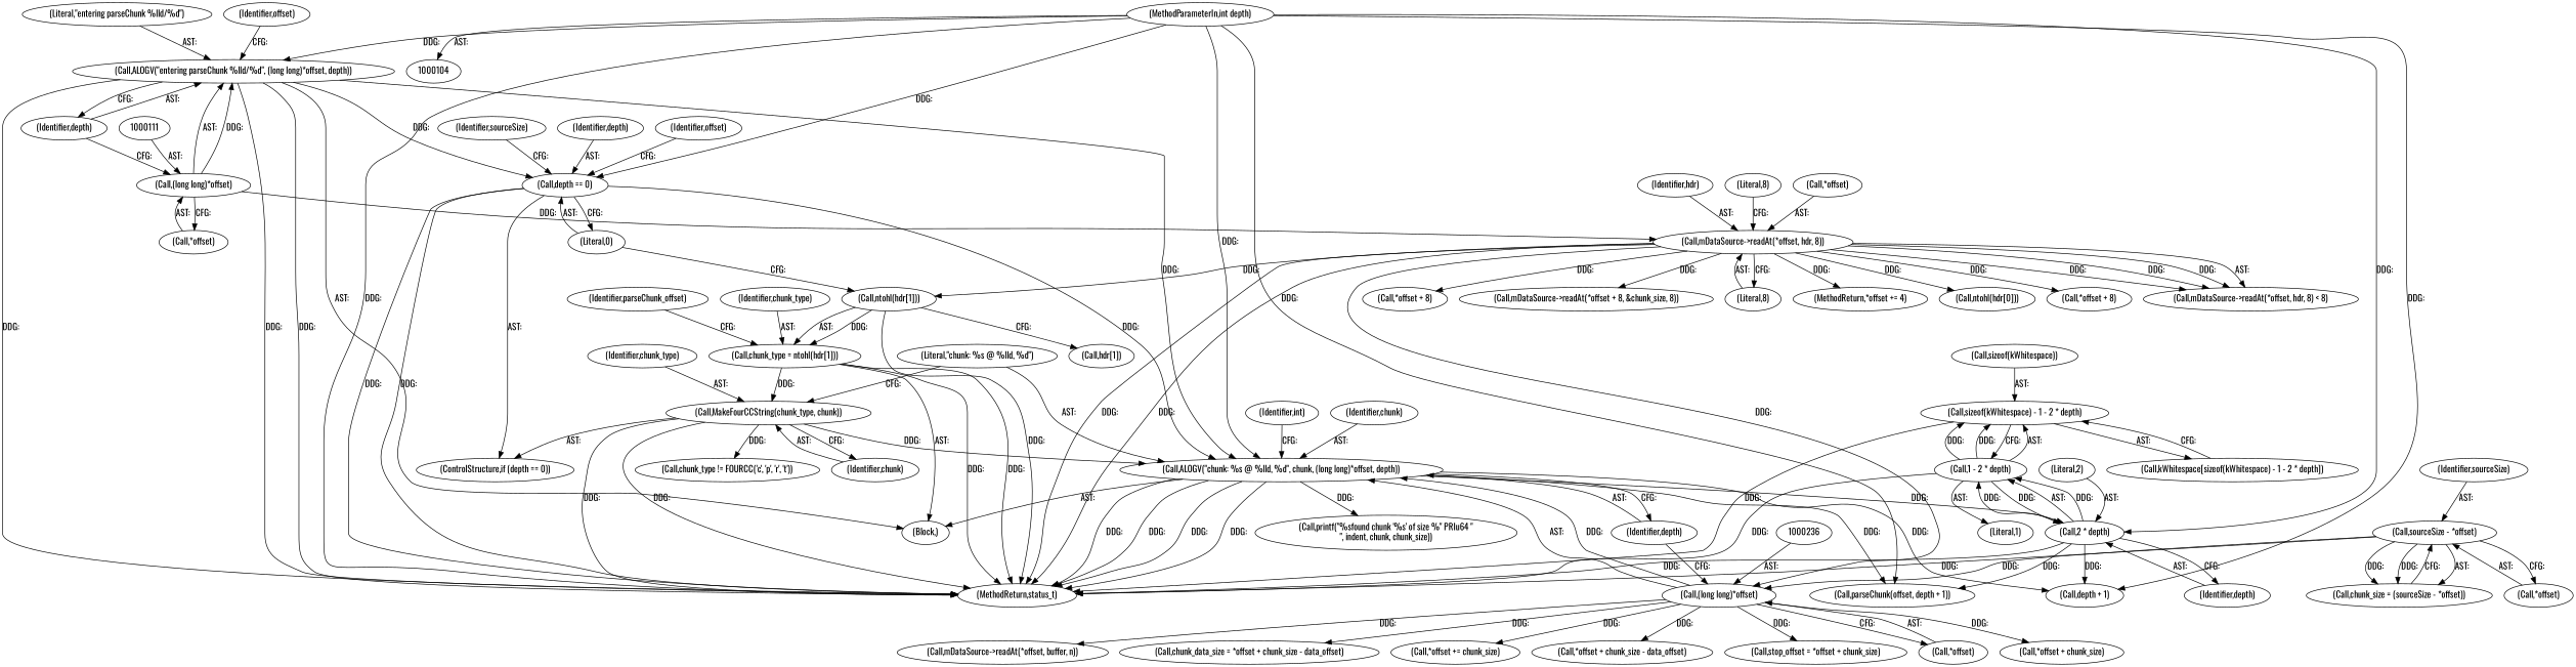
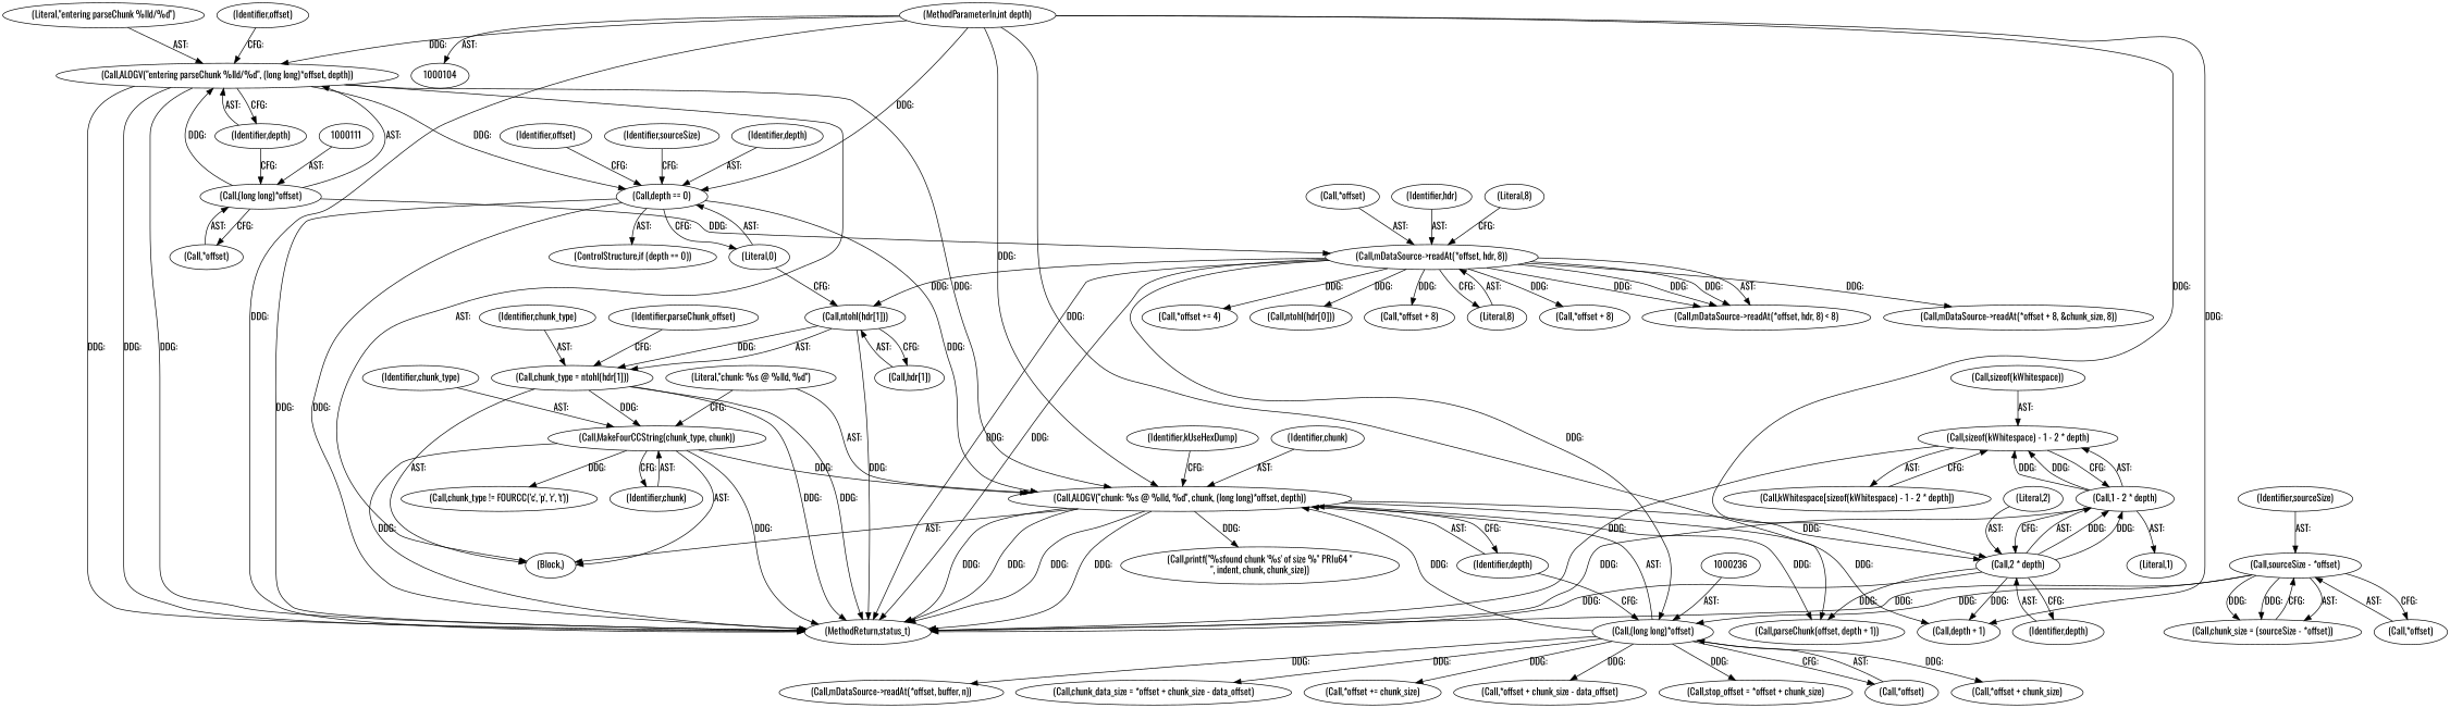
  digraph {
    fontname=Oswald
    node [fontname=Oswald]
    edge [fontname=Oswald]
    n1 [label="(Call,sizeof(kWhitespace) - 1 - 2 * depth)"]
    n2 [label="(Call,1 - 2 * depth)"]
    n3 [label="(MethodReturn,status_t)"]
    n4 [label="(Call,kWhitespace[sizeof(kWhitespace) - 1 - 2 * depth])"]
    n5 [label="(Call,2 * depth)"]
    n6 [label="(Literal,1)"]
    n7 [label="(Call,parseChunk(offset, depth + 1))"]
    n8 [label="(Identifier,depth)"]
    n9 [label="(Call,depth + 1)"]
    n10 [label="(Call,ALOGV(\"chunk: %s @ %lld, %d\", chunk, (long long)*offset, depth))"]
    n11 [label="(Identifier,depth)"]
    n12 [label="(Call,printf(\"%sfound chunk '%s' of size %\" PRIu64 \"\n\", indent, chunk, chunk_size))"]
    n13 [label="(Block,)"]
    n14 [label="(Call,(long long)*offset)"]
    n15 [label="(Call,MakeFourCCString(chunk_type, chunk))"]
    n16 [label="(Call,chunk_type != FOURCC('c', 'p', 'r', 't'))"]
    n17 [label="(Identifier,chunk)"]
    n18 [label="(Call,chunk_type = ntohl(hdr[1]))"]
    n19 [label="(Call,ntohl(hdr[1]))"]
    n20 [label="(Call,hdr[1])"]
    n21 [label="(Call,mDataSource->readAt(*offset, hdr, 8))"]
    n22 [label="(Call,*offset + 8)"]
    n23 [label="(Call,mDataSource->readAt(*offset + 8, &chunk_size, 8))"]
-   n24 [label="(MethodReturn,*offset += 4)"]
+   n24 [label="(Call,*offset += 4)"]
    n25 [label="(Call,ntohl(hdr[0]))"]
    n26 [label="(Call,*offset + 8)"]
    n27 [label="(Call,mDataSource->readAt(*offset, hdr, 8) < 8)"]
    n28 [label="(Literal,8)"]
    n29 [label="(Call,mDataSource->readAt(*offset, buffer, n))"]
    n30 [label="(Call,chunk_data_size = *offset + chunk_size - data_offset)"]
    n31 [label="(Call,*offset += chunk_size)"]
    n32 [label="(Call,*offset + chunk_size - data_offset)"]
    n33 [label="(Call,stop_offset = *offset + chunk_size)"]
    n34 [label="(Call,*offset)"]
    n35 [label="(Call,*offset + chunk_size)"]
    n36 [label="(Call,sourceSize - *offset)"]
    n37 [label="(Call,*offset)"]
    n38 [label="(Call,chunk_size = (sourceSize - *offset))"]
    n39 [label="(Call,(long long)*offset)"]
    n40 [label="(Call,ALOGV(\"entering parseChunk %lld/%d\", (long long)*offset, depth))"]
    n41 [label="(Call,*offset)"]
    n42 [label="(Call,depth == 0)"]
    n43 [label="(Identifier,depth)"]
    n44 [label="(Literal,0)"]
    n45 [label="(ControlStructure,if (depth == 0))"]
    n46 [label="(MethodParameterIn,int depth)"]
    1000104
    n48 [label="(Identifier,parseChunk_offset)"]
-   n49 [label="(Identifier,int)"]
+   n49 [label="(Identifier,kUseHexDump)"]
    n50 [label="(Call,sizeof(kWhitespace))"]
    n51 [label="(Literal,8)"]
    n52 [label="(Identifier,sourceSize)"]
    n53 [label="(Call,*offset)"]
    n54 [label="(Identifier,chunk_type)"]
    n55 [label="(Identifier,offset)"]
    n56 [label="(Identifier,chunk)"]
    n57 [label="(Identifier,sourceSize)"]
    n58 [label="(Literal,2)"]
    n59 [label="(Identifier,depth)"]
    n60 [label="(Literal,\"chunk: %s @ %lld, %d\")"]
    n61 [label="(Identifier,hdr)"]
    n62 [label="(Literal,\"entering parseChunk %lld/%d\")"]
    n63 [label="(Identifier,offset)"]
    n64 [label="(Identifier,chunk_type)"]
    1000111
    1000236
    n1 -> n2 [label="CFG: "]
    n1 -> n3 [label="DDG: "]
    n1 -> n4 [label="AST: "]
    n2 -> n1 [label="AST: "]
    n2 -> n1 [label="DDG: "]
    n2 -> n1 [label="DDG: "]
    n2 -> n3 [label="DDG: "]
-   n2 -> n5 [label="DDG: "]
+   n2 -> n5 [label="CFG: "]
    n2 -> n6 [label="AST: "]
    n4 -> n1 [label="CFG: "]
    n5 -> n2 [label="AST: "]
    n5 -> n2 [label="DDG: "]
    n5 -> n2 [label="DDG: "]
    n5 -> n3 [label="DDG: "]
    n5 -> n7 [label="DDG: "]
    n5 -> n8 [label="CFG: "]
    n5 -> n9 [label="DDG: "]
    n8 -> n5 [label="AST: "]
    n10 -> n3 [label="DDG: "]
    n10 -> n3 [label="DDG: "]
    n10 -> n3 [label="DDG: "]
    n10 -> n3 [label="DDG: "]
    n10 -> n5 [label="DDG: "]
    n10 -> n7 [label="DDG: "]
    n10 -> n9 [label="DDG: "]
    n10 -> n11 [label="CFG: "]
    n10 -> n12 [label="DDG: "]
    n10 -> n13 [label="AST: "]
    n11 -> n10 [label="AST: "]
    n11 -> n14 [label="CFG: "]
    n14 -> n10 [label="AST: "]
    n14 -> n10 [label="DDG: "]
    n14 -> n29 [label="DDG: "]
    n14 -> n30 [label="DDG: "]
    n14 -> n31 [label="DDG: "]
    n14 -> n32 [label="DDG: "]
    n14 -> n33 [label="DDG: "]
    n14 -> n34 [label="CFG: "]
    n14 -> n35 [label="DDG: "]
    n15 -> n3 [label="DDG: "]
    n15 -> n3 [label="DDG: "]
    n15 -> n10 [label="DDG: "]
-   n15 -> n45 [label="AST: "]
+   n15 -> n13 [label="AST: "]
    n15 -> n16 [label="DDG: "]
    n15 -> n17 [label="CFG: "]
    n17 -> n15 [label="AST: "]
    n18 -> n3 [label="DDG: "]
    n18 -> n3 [label="DDG: "]
    n18 -> n13 [label="AST: "]
    n18 -> n15 [label="DDG: "]
    n19 -> n3 [label="DDG: "]
    n19 -> n18 [label="AST: "]
    n19 -> n18 [label="DDG: "]
    n19 -> n20 [label="CFG: "]
+   n20 -> n19 [label="AST: "]
    n21 -> n3 [label="DDG: "]
    n21 -> n3 [label="DDG: "]
    n21 -> n14 [label="DDG: "]
    n21 -> n19 [label="DDG: "]
    n21 -> n22 [label="DDG: "]
    n21 -> n23 [label="DDG: "]
    n21 -> n24 [label="DDG: "]
    n21 -> n25 [label="DDG: "]
    n21 -> n26 [label="DDG: "]
    n21 -> n27 [label="AST: "]
    n21 -> n27 [label="DDG: "]
    n21 -> n27 [label="DDG: "]
    n21 -> n27 [label="DDG: "]
    n21 -> n28 [label="CFG: "]
    n28 -> n21 [label="AST: "]
    n34 -> n14 [label="AST: "]
    n36 -> n3 [label="DDG: "]
    n36 -> n14 [label="DDG: "]
    n36 -> n37 [label="CFG: "]
    n36 -> n38 [label="AST: "]
    n36 -> n38 [label="DDG: "]
    n36 -> n38 [label="DDG: "]
    n37 -> n36 [label="AST: "]
    n38 -> n36 [label="CFG: "]
    n39 -> n21 [label="DDG: "]
    n39 -> n40 [label="AST: "]
    n39 -> n40 [label="DDG: "]
    n39 -> n41 [label="CFG: "]
    n40 -> n3 [label="DDG: "]
    n40 -> n3 [label="DDG: "]
    n40 -> n3 [label="DDG: "]
    n40 -> n10 [label="DDG: "]
    n40 -> n13 [label="AST: "]
    n40 -> n42 [label="DDG: "]
    n40 -> n43 [label="CFG: "]
    n41 -> n39 [label="AST: "]
    n42 -> n3 [label="DDG: "]
    n42 -> n3 [label="DDG: "]
    n42 -> n10 [label="DDG: "]
    n42 -> n44 [label="CFG: "]
    n42 -> n45 [label="AST: "]
    n43 -> n39 [label="CFG: "]
    n43 -> n40 [label="AST: "]
    n44 -> n19 [label="CFG: "]
    n44 -> n42 [label="AST: "]
    n46 -> n3 [label="DDG: "]
    n46 -> n5 [label="DDG: "]
    n46 -> n7 [label="DDG: "]
    n46 -> n9 [label="DDG: "]
    n46 -> n10 [label="DDG: "]
    n46 -> n40 [label="DDG: "]
    n46 -> n42 [label="DDG: "]
    n46 -> 1000104 [label="AST: "]
    n48 -> n18 [label="CFG: "]
    n49 -> n10 [label="CFG: "]
    n50 -> n1 [label="AST: "]
    n51 -> n21 [label="CFG: "]
    n52 -> n36 [label="AST: "]
    n53 -> n21 [label="AST: "]
    n54 -> n15 [label="AST: "]
    n55 -> n40 [label="CFG: "]
    n56 -> n10 [label="AST: "]
    n57 -> n42 [label="CFG: "]
    n58 -> n5 [label="AST: "]
    n59 -> n42 [label="AST: "]
    n60 -> n10 [label="AST: "]
    n60 -> n15 [label="CFG: "]
    n61 -> n21 [label="AST: "]
    n62 -> n40 [label="AST: "]
    n63 -> n42 [label="CFG: "]
    n64 -> n18 [label="AST: "]
    1000111 -> n39 [label="AST: "]
    1000236 -> n14 [label="AST: "]
  }
